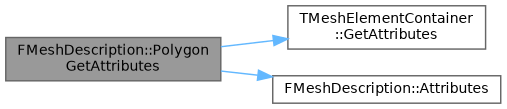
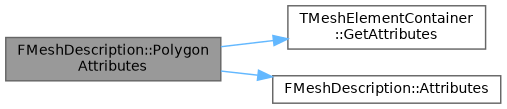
  digraph {
    rankdir=LR
    node [color=grey40 fillcolor=white fontname=Helvetica fontsize=10 shape=box style=filled]
    edge [color=steelblue1 fontname=Helvetica fontsize=10 labelfontname=Helvetica labelfontsize=10 style=solid]
-   n1 [color=gray40 fillcolor=grey60 fontcolor=black height=0.2 label="FMeshDescription::Polygon\lGetAttributes" width=0.4]
+   n1 [color=gray40 fillcolor=grey60 fontcolor=black height=0.2 label="FMeshDescription::Polygon\lAttributes" width=0.4]
    n2 [height=0.2 label="TMeshElementContainer\l::GetAttributes" width=0.4]
    n3 [height=0.2 label="FMeshDescription::Attributes" width=0.4]
    n1 -> n2
    n1 -> n3
  }
